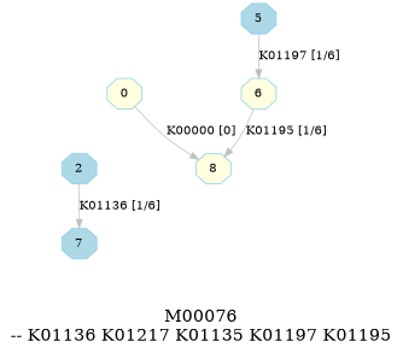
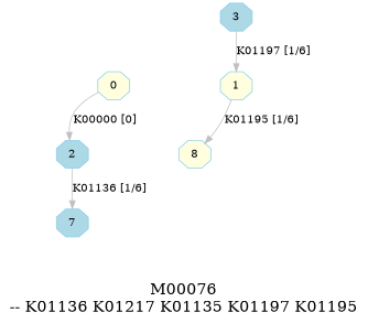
  digraph {
    fontsize=20
    label="M00076\n-- K01136 K01217 K01135 K01197 K01195"
    node [color=skyblue fillcolor=lightyellow shape=octagon style=filled]
    edge [color=grey]
    0 [height=.3 width=.3]
    n2 [height=.3 label=8 width=.3]
    2 [fillcolor=lightblue height=.3 width=.3]
    n4 [fillcolor=lightblue height=.3 label=7 width=.3]
-   5 [fillcolor=lightblue height=.3 width=.3]
-   6 [height=.3 width=.3]
+   5 [fillcolor=lightblue height=.3 width=.3 label=3]
+   6 [height=.3 width=.3 label=1]
    subgraph sub_1 {
      0
      n2
      2
      n4
      5
      6
    }
-   0 -> n2 [label="K00000 [0]"]
+   0 -> 2 [label="K00000 [0]"]
    2 -> n4 [label="K01136 [1/6]"]
    5 -> 6 [label="K01197 [1/6]"]
    6 -> n2 [label="K01195 [1/6]"]
  }
